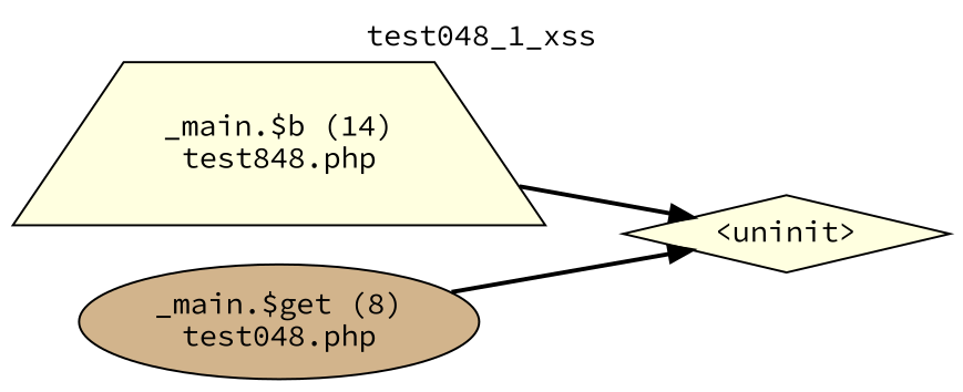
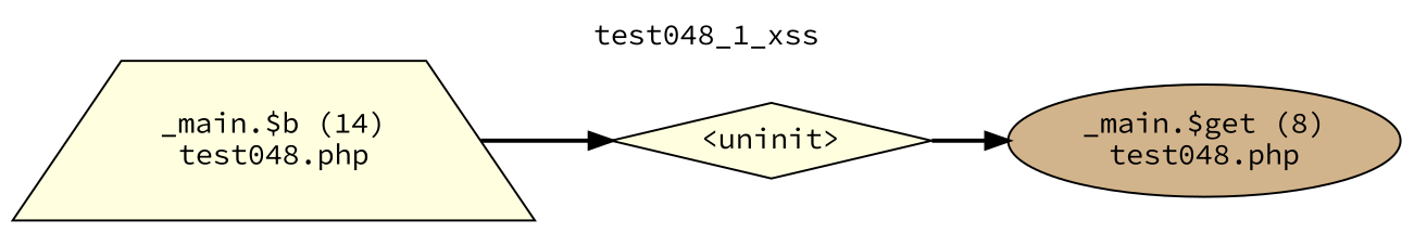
  digraph {
    fontname="Source Code Pro"
    label=test048_1_xss
    labelloc=t
    rankdir=LR
    node [fillcolor=lightyellow fontname="Source Code Pro" style=filled]
    edge [fontname="Source Code Pro" style=bold]
-   n1 [label="_main.$b (14)\ntest848.php" shape=trapezium]
+   n1 [label="_main.$b (14)\ntest048.php" shape=trapezium]
    n2 [label="<uninit>" shape=diamond]
    n3 [fillcolor=tan label="_main.$get (8)\ntest048.php" shape=ellipse]
    n1 -> n2
-   n3 -> n2
+   n2 -> n3
  }
